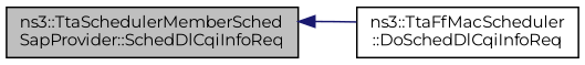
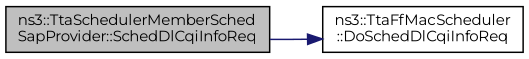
  digraph {
    rankdir=LR
    fontname=Montserrat
    node [color=black fontname=Montserrat fontsize=10 shape=record style=filled]
    n1 [fillcolor=grey75 fontcolor=black height=0.2 label="ns3::TtaSchedulerMemberSched\lSapProvider::SchedDlCqiInfoReq" width=0.4]
    n2 [fillcolor=white height=0.2 label="ns3::TtaFfMacScheduler\l::DoSchedDlCqiInfoReq" width=0.4]
-   n2 -> n1 [color=midnightblue fontname=Montserrat fontsize=10 labelfontname=Helvetica labelfontsize=10 style=solid]
+   n1 -> n2 [color=midnightblue fontname=Montserrat fontsize=10 labelfontname=Helvetica labelfontsize=10 style=solid]
  }
